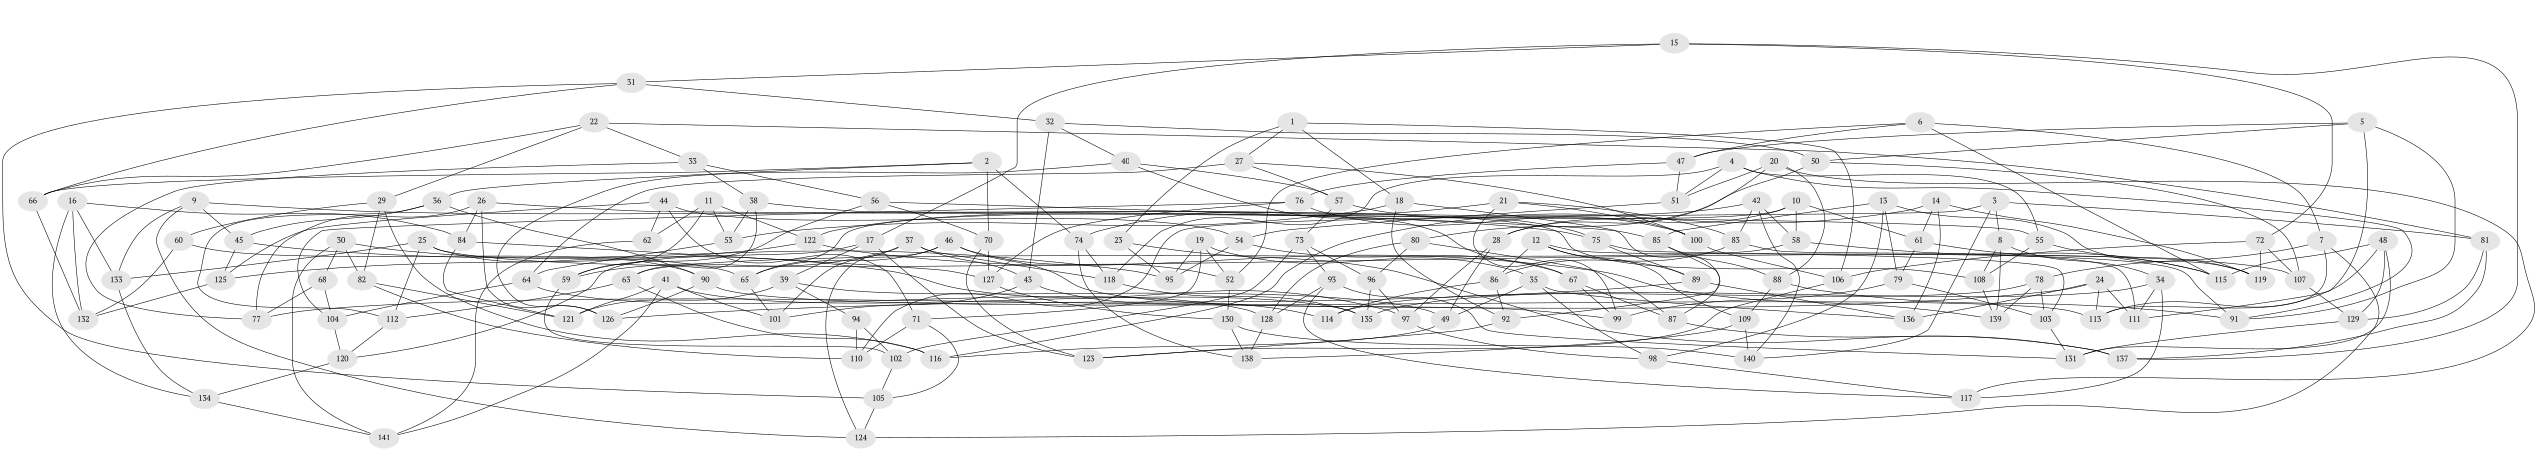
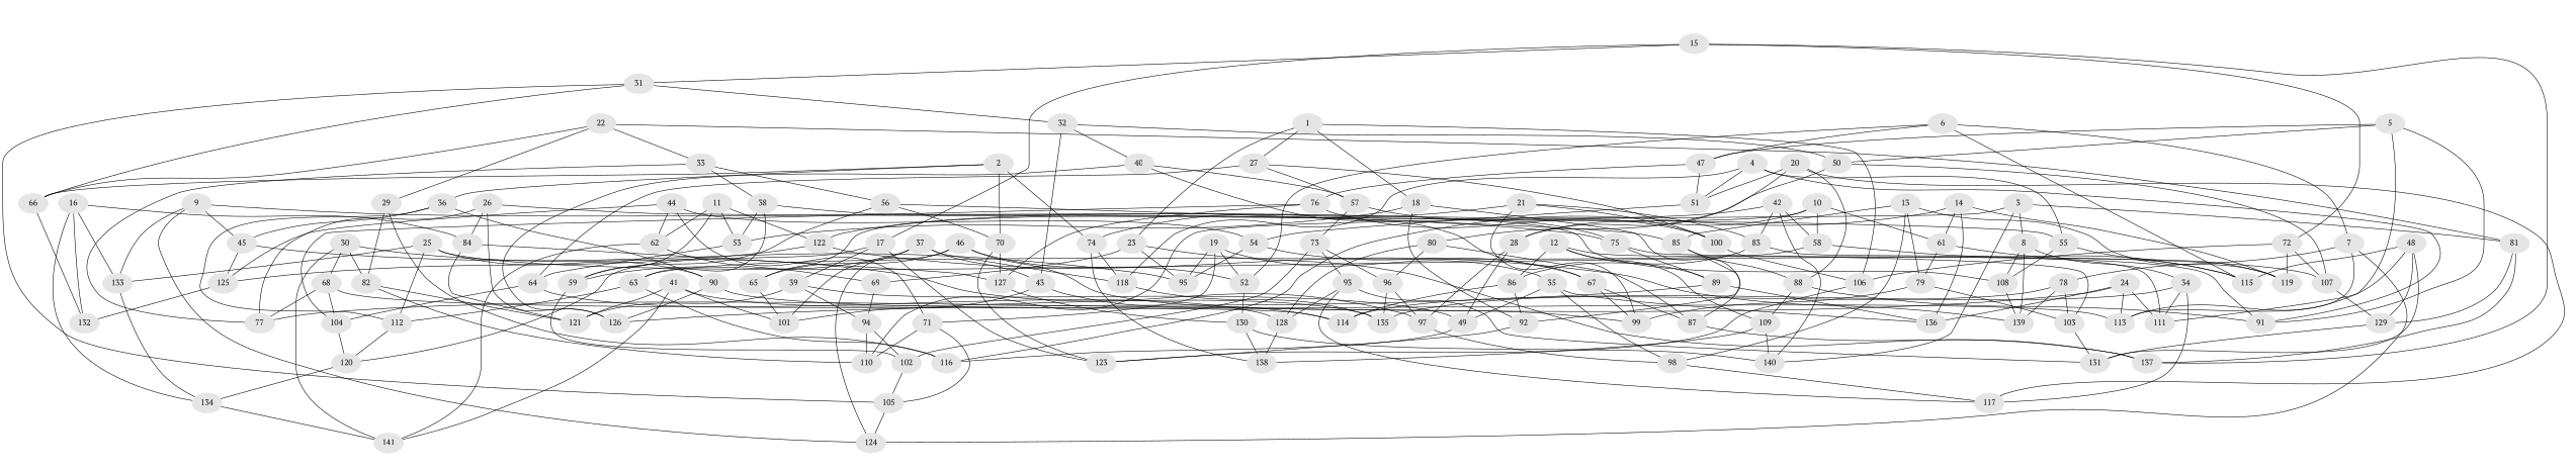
  graph {
    fontname="PT Serif"
    node [color=gray90 fontname="PT Serif" style=filled]
    edge [fontname="PT Serif"]
    1
    18
    23
    27
    106
    53
    87
    92
    137
    95
+   69
    100
    57
    64
    123
    2
    36
    66
    70
    74
    45
    90
    112
    132
    127
    118
    138
    3
    8
    81
    110
    140
    34
    108
    139
    129
    4
    51
    55
    91
    54
    119
    135
    5
    47
    50
    111
    76
    107
    80
    6
    7
    52
    115
    78
    113
    124
    130
    114
    103
    117
    9
    75
    133
    125
    89
    134
    10
    28
    58
    61
    65
    49
    97
    63
    79
    101
    11
    59
    62
    122
    102
    141
    12
    86
    109
    136
    126
    13
    85
    98
    99
    88
    14
    116
    15
    17
    31
    72
    39
    120
    32
    105
    16
    84
    121
    94
    19
    35
    71
    20
    21
    83
    22
    29
    33
-   60
    82
    77
    38
    56
    24
    25
    26
    73
    104
    128
    30
    68
    40
    43
    67
    37
    41
    42
    44
    46
    48
    131
    96
    93
    1 -- 18
    1 -- 23
    1 -- 27
    1 -- 106
    18 -- 53
    18 -- 87
    18 -- 92
    23 -- 137
    23 -- 95
+   23 -- 69
    27 -- 100
    27 -- 57
    27 -- 64
    106 -- 123
    53 -- 64
    87 -- 137
    92 -- 123
+   69 -- 94
    100 -- 106
    57 -- 75
    57 -- 73
    64 -- 104
    64 -- 128
    2 -- 36
    2 -- 66
    2 -- 70
    2 -- 74
    36 -- 45
    36 -- 90
    36 -- 112
    66 -- 132
    70 -- 123
    70 -- 127
    74 -- 118
    74 -- 138
    45 -- 95
    45 -- 125
    90 -- 113
    90 -- 126
    112 -- 120
    127 -- 130
    118 -- 135
    3 -- 8
    3 -- 81
    3 -- 110
    3 -- 140
    8 -- 34
    8 -- 108
    8 -- 139
    81 -- 137
    81 -- 129
    34 -- 135
    34 -- 111
    34 -- 117
    108 -- 139
    129 -- 131
    4 -- 118
    4 -- 51
    4 -- 55
    4 -- 91
    51 -- 54
    55 -- 108
    55 -- 119
    54 -- 95
    54 -- 67
    5 -- 91
    5 -- 47
    5 -- 50
    5 -- 111
    47 -- 51
    47 -- 76
    50 -- 107
    50 -- 80
    76 -- 100
    76 -- 127
    76 -- 104
    107 -- 129
    80 -- 87
    80 -- 128
    80 -- 96
    6 -- 47
    6 -- 7
    6 -- 52
    6 -- 115
    7 -- 78
    7 -- 113
    7 -- 124
    52 -- 130
    78 -- 139
    78 -- 114
    78 -- 103
    130 -- 138
    130 -- 140
    103 -- 131
    9 -- 45
    9 -- 124
    9 -- 75
    9 -- 133
    75 -- 103
    75 -- 89
    133 -- 134
    125 -- 132
    89 -- 136
    89 -- 126
    134 -- 141
    10 -- 28
    10 -- 58
    10 -- 61
    10 -- 65
    28 -- 49
    28 -- 97
    58 -- 115
    58 -- 63
    61 -- 115
    61 -- 79
    65 -- 101
    49 -- 116
    97 -- 98
    63 -- 112
    63 -- 116
    79 -- 103
    79 -- 99
    11 -- 53
    11 -- 59
    11 -- 62
    11 -- 122
    59 -- 102
+   62 -- 69
    62 -- 141
    122 -- 139
    122 -- 125
    102 -- 105
    12 -- 91
    12 -- 89
    12 -- 86
    12 -- 109
    86 -- 92
    86 -- 114
    109 -- 138
    109 -- 140
    13 -- 119
    13 -- 79
    13 -- 85
    13 -- 98
    85 -- 92
    85 -- 88
    98 -- 117
    88 -- 91
    88 -- 109
    14 -- 119
    14 -- 61
    14 -- 136
    14 -- 116
    15 -- 137
    15 -- 17
    15 -- 31
    15 -- 72
    17 -- 123
    17 -- 39
    17 -- 120
    31 -- 66
    31 -- 32
    31 -- 105
    72 -- 106
    72 -- 119
    72 -- 107
    39 -- 49
    39 -- 121
    39 -- 94
    120 -- 134
    32 -- 50
    32 -- 40
    32 -- 43
    105 -- 124
    16 -- 132
    16 -- 133
    16 -- 134
    16 -- 84
    84 -- 127
    84 -- 121
    94 -- 110
    94 -- 102
    19 -- 95
    19 -- 52
    19 -- 35
    19 -- 71
    35 -- 49
    35 -- 136
    35 -- 98
    71 -- 110
    71 -- 105
    20 -- 51
    20 -- 117
    20 -- 28
    20 -- 88
    21 -- 100
    21 -- 74
    21 -- 99
    21 -- 83
    83 -- 111
    83 -- 86
    22 -- 66
    22 -- 81
    22 -- 29
    22 -- 33
    29 -- 116
-   29 -- 60
    29 -- 82
    33 -- 77
    33 -- 38
    33 -- 56
-   60 -- 132
-   60 -- 65
    82 -- 110
    82 -- 121
    38 -- 53
    38 -- 108
    38 -- 63
    56 -- 70
    56 -- 59
    56 -- 85
    24 -- 111
    24 -- 113
    24 -- 136
    24 -- 77
    25 -- 90
    25 -- 112
    25 -- 107
    25 -- 133
    26 -- 55
    26 -- 126
    26 -- 84
    26 -- 77
    73 -- 102
    73 -- 96
    73 -- 93
    104 -- 120
    128 -- 138
    30 -- 97
    30 -- 141
    30 -- 82
    30 -- 68
+   68 -- 114
    68 -- 77
    68 -- 104
    40 -- 57
    40 -- 126
    40 -- 67
    43 -- 114
    43 -- 101
    67 -- 87
    67 -- 99
    37 -- 118
    37 -- 101
    37 -- 59
    37 -- 43
    41 -- 135
    41 -- 101
    41 -- 141
    41 -- 121
    42 -- 140
    42 -- 58
    42 -- 122
    42 -- 83
    44 -- 54
    44 -- 125
    44 -- 62
    44 -- 71
    46 -- 52
    46 -- 124
    46 -- 65
    46 -- 99
    48 -- 129
    48 -- 115
    48 -- 113
    48 -- 131
    96 -- 135
    96 -- 97
    93 -- 117
    93 -- 128
    93 -- 131
  }
